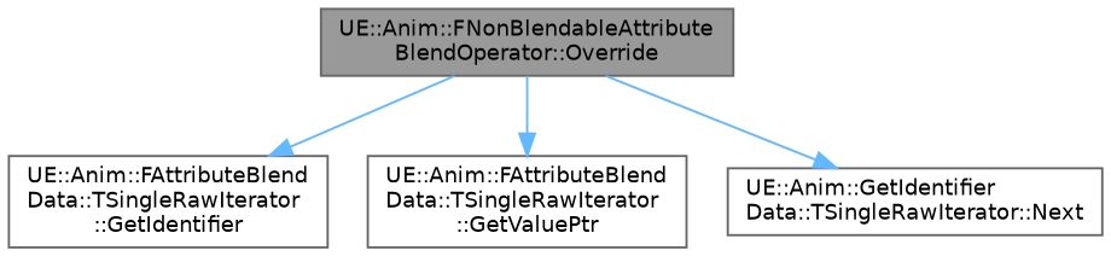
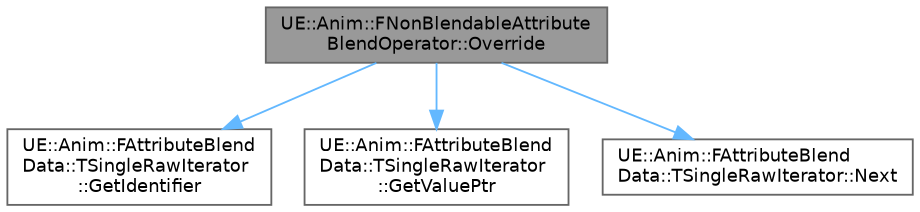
  digraph {
    rankdir=TB
    node [color=grey40 fillcolor=white fontname=Helvetica fontsize=10 shape=box style=filled]
    edge [color=steelblue1 fontname=Helvetica fontsize=10 labelfontname=Helvetica labelfontsize=10 style=solid]
    n1 [color=gray40 fillcolor=grey60 fontcolor=black height=0.2 label="UE::Anim::FNonBlendableAttribute\lBlendOperator::Override" width=0.4]
    n2 [height=0.2 label="UE::Anim::FAttributeBlend\lData::TSingleRawIterator\l::GetIdentifier" width=0.4]
    n3 [height=0.2 label="UE::Anim::FAttributeBlend\lData::TSingleRawIterator\l::GetValuePtr" width=0.4]
-   n4 [height=0.2 label="UE::Anim::GetIdentifier\lData::TSingleRawIterator::Next" width=0.4]
+   n4 [height=0.2 label="UE::Anim::FAttributeBlend\lData::TSingleRawIterator::Next" width=0.4]
    n1 -> n2
    n1 -> n3
    n1 -> n4
  }
